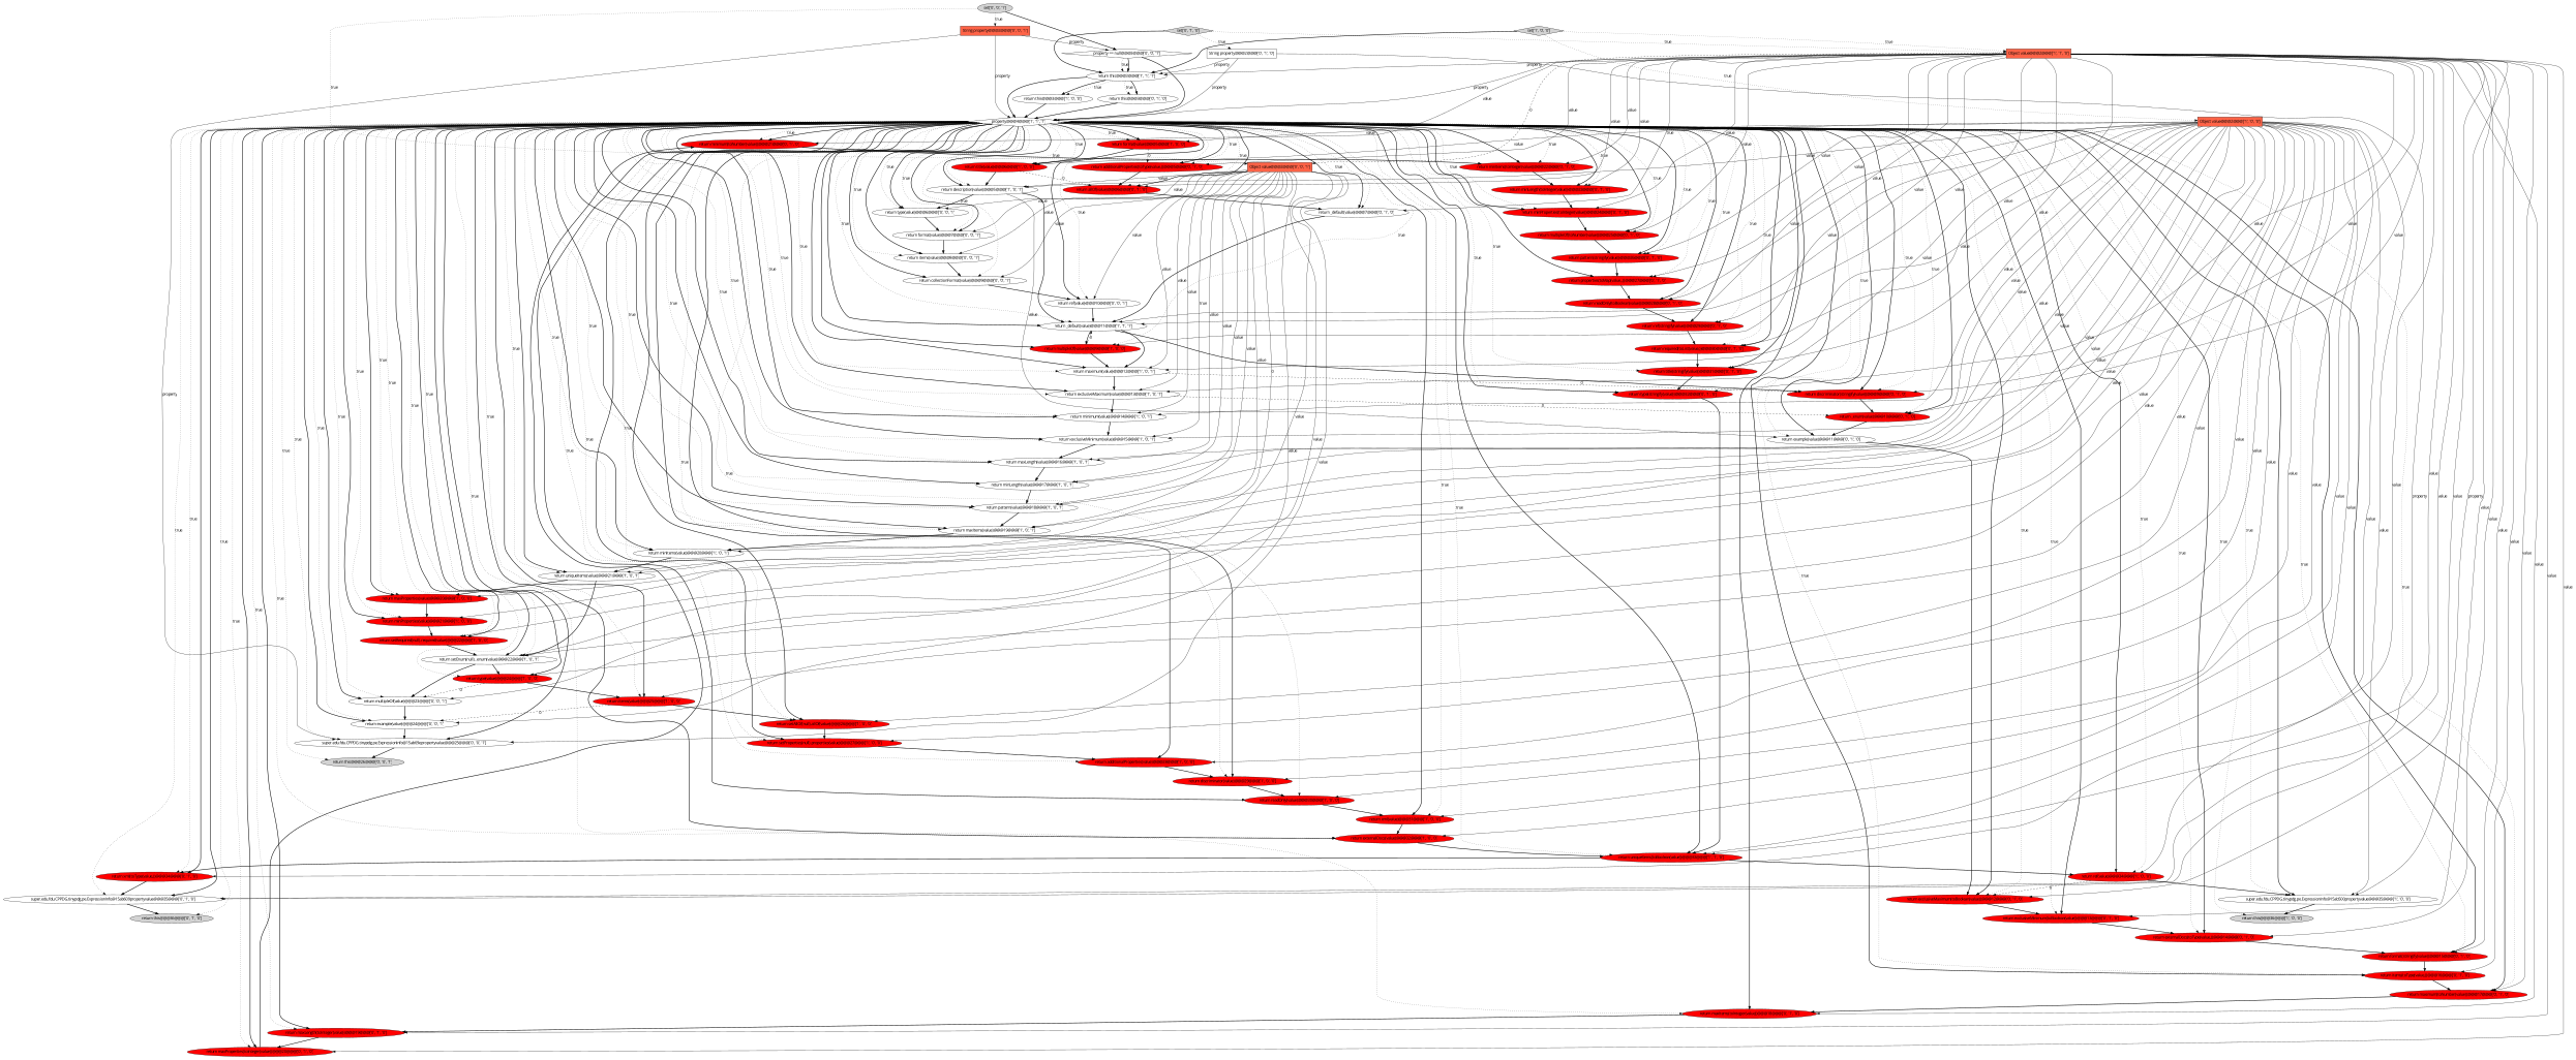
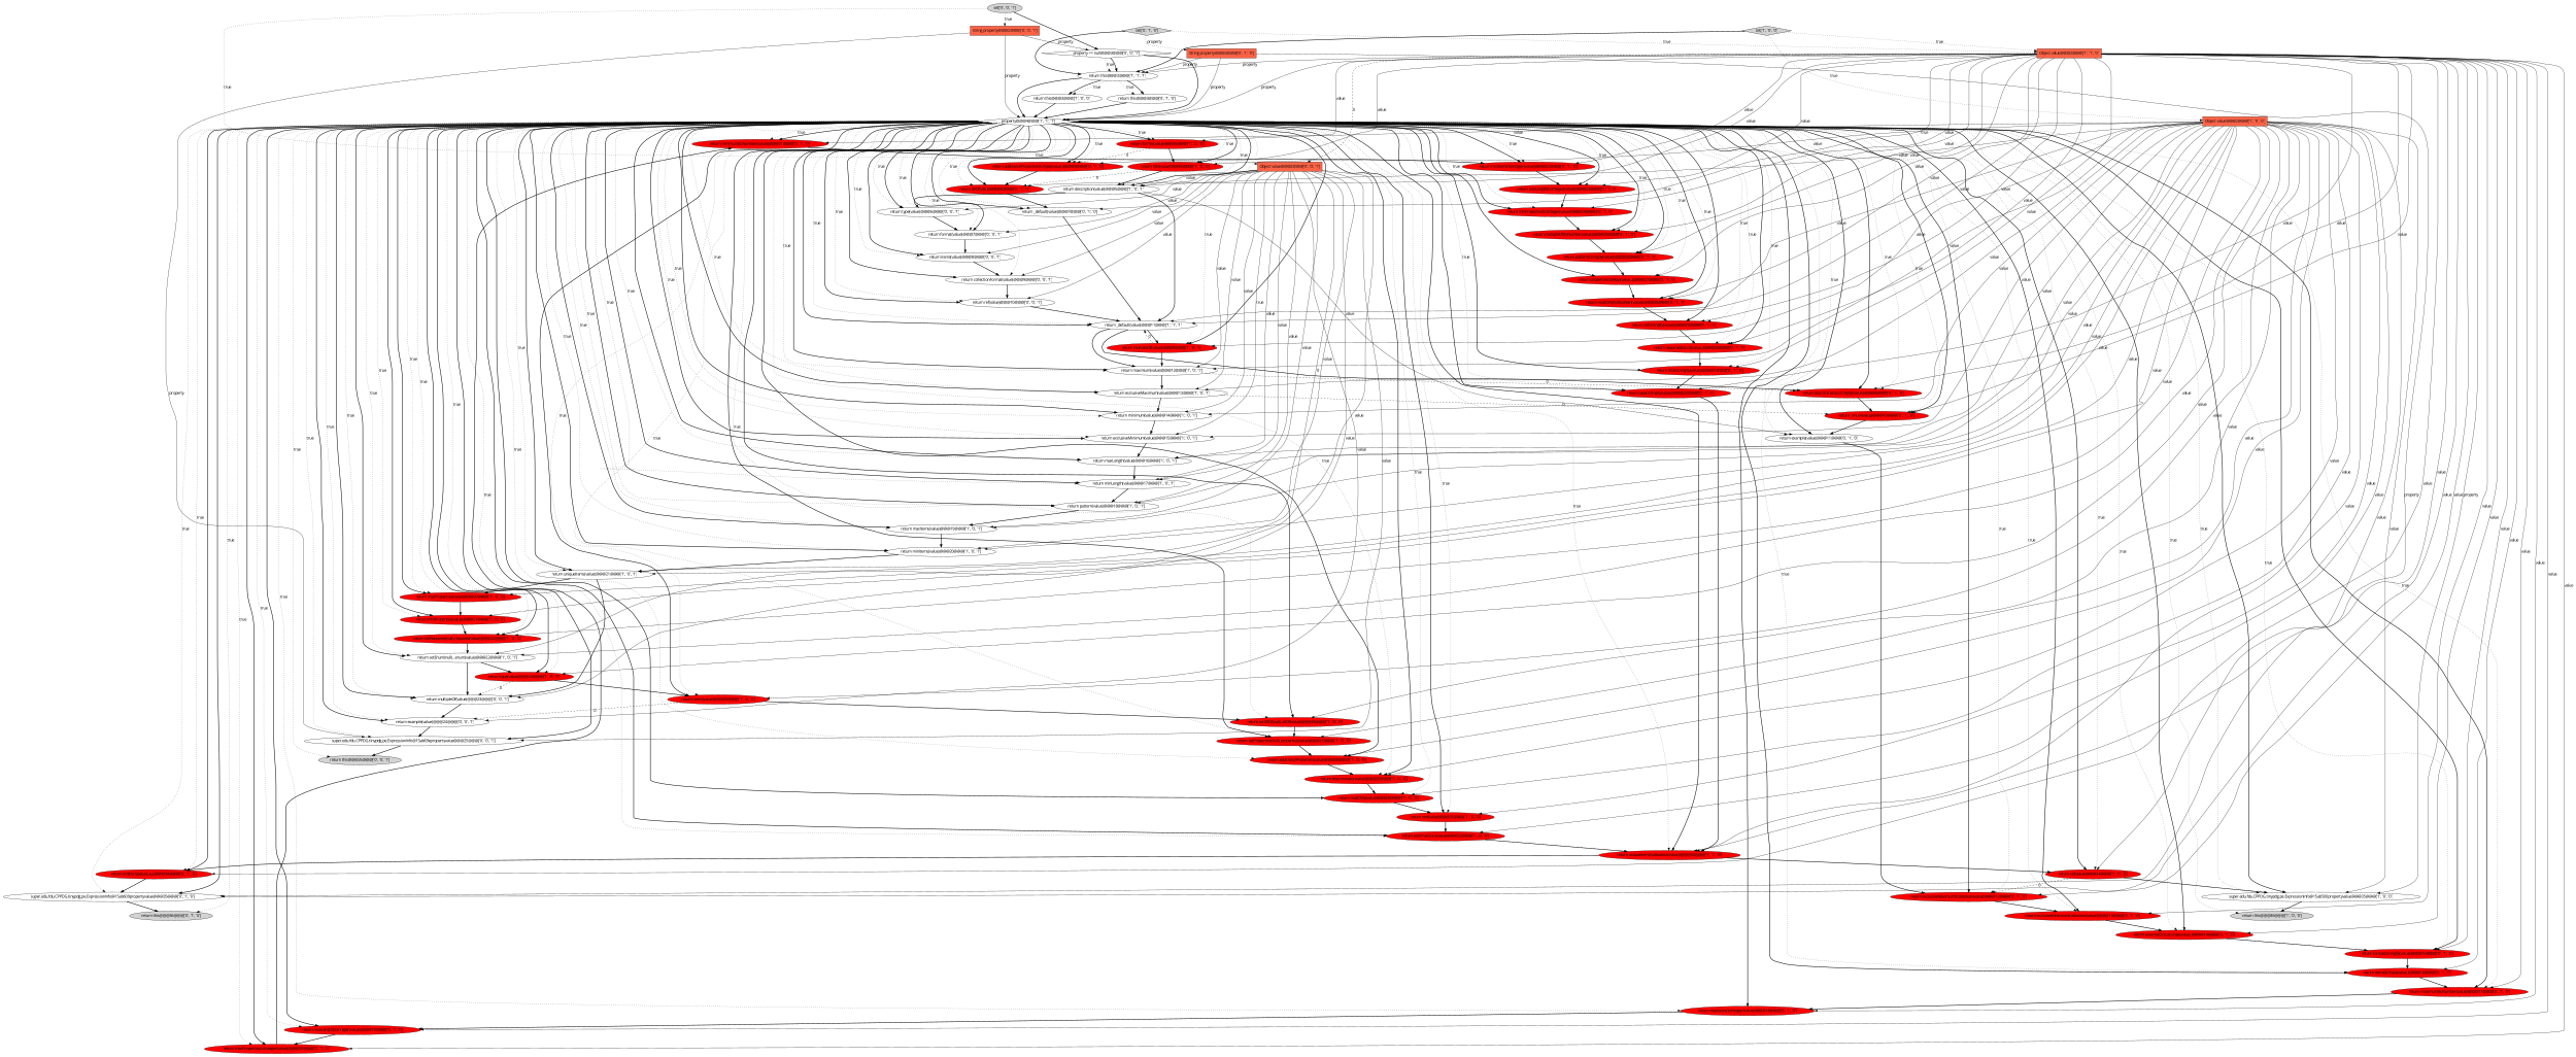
  digraph {
    fontname="Open Sans"
    node [fillcolor=red fontname="Open Sans" shape=ellipse style=filled]
    edge [fontname="Open Sans" style=bold]
    n1 [label="return minimum(toNumber(value))@@@21@@@['0', '1', '0']"]
    n2 [label="return minItems(toInteger(value))@@@22@@@['0', '1', '0']"]
    n3 [label="return minLength(toInteger(value))@@@23@@@['0', '1', '0']"]
    n4 [label="return discriminator(value)@@@29@@@['1', '0', '0']"]
    n5 [label="return readOnly(value)@@@30@@@['1', '0', '0']"]
    n6 [label="return xml(value)@@@31@@@['1', '0', '0']"]
    n7 [label="return allOf(value)@@@6@@@['0', '1', '0']"]
    n8 [fillcolor=white label="return _default(value)@@@7@@@['0', '1', '0']"]
    n9 [fillcolor=white label="return _default(value)@@@11@@@['1', '1', '1']"]
    n10 [fillcolor=white label="return example(value)@@@11@@@['0', '1', '0']"]
    n11 [label="return exclusiveMaximum(toBoolean(value))@@@12@@@['0', '1', '0']"]
    n12 [label="return exclusiveMinimum(toBoolean(value))@@@13@@@['0', '1', '0']"]
    n13 [fillcolor=lightgray label="set['0', '0', '1']"]
    n14 [fillcolor=white label="property == null@@@3@@@['0', '0', '1']" shape=diamond]
    n15 [fillcolor=tomato label="String property@@@2@@@['0', '0', '1']" shape=box]
    n16 [fillcolor=tomato label="Object value@@@2@@@['0', '0', '1']" shape=box]
    n17 [fillcolor=white label="property@@@4@@@['1', '1', '1']" shape=diamond]
    n18 [fillcolor=white label="return this@@@3@@@['1', '1', '1']"]
    n19 [fillcolor=white label="super.edu.fdu.CPPDG.tinypdg.pe.ExpressionInfo@15ab69epropertyvalue@@@25@@@['0', '0', '1']"]
    n20 [fillcolor=white label="return ref(value)@@@10@@@['0', '0', '1']"]
    n21 [fillcolor=white label="return format(value)@@@7@@@['0', '0', '1']"]
    n22 [fillcolor=white label="return items(value)@@@8@@@['0', '0', '1']"]
    n23 [fillcolor=white label="return example(value)@@@24@@@['0', '0', '1']"]
    n24 [fillcolor=white label="return minLength(value)@@@17@@@['1', '0', '1']"]
    n25 [fillcolor=white label="return multipleOf(value)@@@23@@@['0', '0', '1']"]
    n26 [fillcolor=white label="return maximum(value)@@@12@@@['1', '0', '1']"]
    n27 [fillcolor=white label="return maxItems(value)@@@19@@@['1', '0', '1']"]
    n28 [fillcolor=white label="return maxLength(value)@@@16@@@['1', '0', '1']"]
    n29 [fillcolor=white label="return setEnum(null)._enum(value)@@@22@@@['1', '0', '1']"]
    n30 [fillcolor=white label="return exclusiveMaximum(value)@@@13@@@['1', '0', '1']"]
    n31 [fillcolor=white label="return pattern(value)@@@18@@@['1', '0', '1']"]
    n32 [fillcolor=white label="return minItems(value)@@@20@@@['1', '0', '1']"]
    n33 [fillcolor=white label="return uniqueItems(value)@@@21@@@['1', '0', '1']"]
    n34 [fillcolor=white label="return exclusiveMinimum(value)@@@15@@@['1', '0', '1']"]
    n35 [fillcolor=white label="return collectionFormat(value)@@@9@@@['0', '0', '1']"]
    n36 [fillcolor=white label="return type(value)@@@6@@@['0', '0', '1']"]
    n37 [fillcolor=white label="return description(value)@@@5@@@['1', '0', '1']"]
    n38 [fillcolor=white label="return minimum(value)@@@14@@@['1', '0', '1']"]
    n39 [label="return maxLength(toInteger(value))@@@19@@@['0', '1', '0']"]
    n40 [label="return maxProperties(toInteger(value))@@@20@@@['0', '1', '0']"]
    n41 [fillcolor=lightgray label="return this@@@26@@@['0', '0', '1']"]
    n42 [label="return required(toList(value,))@@@30@@@['0', '1', '0']"]
    n43 [label="return title(stringify(value))@@@31@@@['0', '1', '0']"]
    n44 [label="return xml(toType(value,))@@@34@@@['0', '1', '0']"]
    n45 [fillcolor=white label="super.edu.fdu.CPPDG.tinypdg.pe.ExpressionInfo@15ab609propertyvalue@@@35@@@['0', '1', '0']"]
    n46 [label="return multipleOf(toNumber(value))@@@25@@@['0', '1', '0']"]
    n47 [label="return type(stringify(value))@@@32@@@['0', '1', '0']"]
    n48 [label="return minProperties(toInteger(value))@@@24@@@['0', '1', '0']"]
    n49 [label="return multipleOf(value)@@@9@@@['1', '0', '0']"]
    n50 [label="return maxItems(toInteger(value))@@@18@@@['0', '1', '0']"]
    n51 [label="return maximum(toNumber(value))@@@17@@@['0', '1', '0']"]
    n52 [label="return items(value)@@@25@@@['1', '0', '0']"]
    n53 [fillcolor=white label="super.edu.fdu.CPPDG.tinypdg.pe.ExpressionInfo@15ab500propertyvalue@@@35@@@['1', '0', '0']"]
    n54 [label="return readOnly(toBoolean(value))@@@28@@@['0', '1', '0']"]
    n55 [label="return additionalProperties(value)@@@28@@@['1', '0', '0']"]
    n56 [label="return format(value)@@@5@@@['1', '0', '0']"]
    n57 [label="return minProperties(value)@@@21@@@['1', '0', '0']"]
    n58 [label="return additionalProperties(toType(value,))@@@5@@@['0', '1', '0']"]
    n59 [fillcolor=lightgray label="return this@@@36@@@['1', '0', '0']"]
    n60 [label="return externalDocs(toType(value,))@@@14@@@['0', '1', '0']"]
    n61 [label="return pattern(stringify(value))@@@26@@@['0', '1', '0']"]
    n62 [label="return items(toType(value,))@@@16@@@['0', '1', '0']"]
    n63 [label="return uniqueItems(toBoolean(value))@@@33@@@['1', '1', '0']"]
    n64 [label="return ref(stringify(value))@@@29@@@['0', '1', '0']"]
    n65 [label="return setAllOf(null).allOf(value)@@@26@@@['1', '0', '0']"]
    n66 [label="return maxProperties(value)@@@20@@@['1', '0', '0']"]
    n67 [label="return type(value)@@@24@@@['1', '0', '0']"]
    n68 [label="return title(value)@@@6@@@['1', '0', '0']"]
    n69 [label="return setRequired(null).required(value)@@@22@@@['1', '0', '0']"]
    n70 [label="return discriminator(stringify(value))@@@9@@@['0', '1', '0']"]
    n71 [label="return _enum(value)@@@10@@@['0', '1', '0']"]
    n72 [label="return properties(toMap(value,,))@@@27@@@['0', '1', '0']"]
    n73 [label="return setProperties(null).properties(value)@@@27@@@['1', '0', '0']"]
    n74 [label="return format(stringify(value))@@@15@@@['0', '1', '0']"]
    n75 [fillcolor=lightgray label="return this@@@36@@@['0', '1', '0']"]
    n76 [label="return ref(value)@@@34@@@['1', '0', '0']"]
    n77 [label="return externalDocs(value)@@@32@@@['1', '0', '0']"]
    n78 [fillcolor=white label="return this@@@3@@@['1', '0', '0']"]
    n79 [fillcolor=white label="return this@@@3@@@['0', '1', '0']"]
    n80 [fillcolor=tomato label="Object value@@@2@@@['1', '0', '0']" shape=box]
-   n81 [fillcolor=white label="String property@@@2@@@['0', '1', '0']" shape=box]
+   n81 [fillcolor=tomato label="String property@@@2@@@['0', '1', '0']" shape=box]
    n82 [fillcolor=lightgray label="set['1', '0', '0']" shape=diamond]
    n83 [fillcolor=tomato label="Object value@@@2@@@['1', '1', '0']" shape=box]
    n84 [fillcolor=lightgray label="set['0', '1', '0']" shape=diamond]
    n1 -> n2
    n2 -> n3
    n3 -> n48
    n4 -> n5
    n5 -> n6
    n6 -> n77
    n7 -> n8
    n8 -> n9
    n9 -> n26
    n9 -> n49
    n9 -> n70
    n10 -> n11
    n11 -> n12
    n12 -> n60
    n13 -> n14
    n13 -> n15 [label=true style=dotted]
    n13 -> n16 [label=true style=dotted]
    n14 -> n17
    n14 -> n18 [label=true style=dotted]
    n14 -> n18
    n15 -> n14 [label=property style=solid]
    n15 -> n17 [label=property style=solid]
    n15 -> n19 [label=property style=solid]
    n16 -> n19 [label=value style=solid]
    n16 -> n20 [label=value style=solid]
    n16 -> n21 [label=value style=solid]
    n16 -> n22 [label=value style=solid]
    n16 -> n23 [label=value style=solid]
    n16 -> n24 [label=value style=solid]
    n16 -> n25 [label=value style=solid]
    n16 -> n26 [label=value style=solid]
    n16 -> n27 [label=value style=solid]
    n16 -> n28 [label=value style=solid]
    n16 -> n29 [label=value style=solid]
    n16 -> n30 [label=value style=solid]
    n16 -> n31 [label=value style=solid]
    n16 -> n32 [label=value style=solid]
    n16 -> n33 [label=0 style=solid]
    n16 -> n34 [label=true style=solid]
    n16 -> n35 [label=value style=solid]
    n16 -> n36 [label=value style=solid]
    n16 -> n37 [label=value style=solid]
    n16 -> n38 [label=value style=solid]
    n17 -> n1
    n17 -> n1 [label=true style=dotted]
    n17 -> n2 [label=true style=dotted]
    n17 -> n2
    n17 -> n3
    n17 -> n3 [label=true style=dotted]
    n17 -> n4 [label=true style=dotted]
    n17 -> n4
    n17 -> n5 [label=true style=dotted]
    n17 -> n5
    n17 -> n6
    n17 -> n6 [label=true style=dotted]
    n17 -> n7 [label=true style=dotted]
    n17 -> n7
    n17 -> n8
    n17 -> n8 [label=true style=dotted]
    n17 -> n9
    n17 -> n9 [label=true style=dotted]
    n17 -> n10 [label=true style=dotted]
    n17 -> n10
    n17 -> n11
    n17 -> n11 [label=true style=dotted]
    n17 -> n12 [label=true style=dotted]
    n17 -> n12
    n17 -> n19 [label=true style=dotted]
    n17 -> n19
    n17 -> n20
    n17 -> n20 [label=true style=dotted]
    n17 -> n21 [label=true style=dotted]
    n17 -> n21
    n17 -> n22 [label=true style=dotted]
    n17 -> n22
    n17 -> n23 [label=true style=dotted]
    n17 -> n23
    n17 -> n24 [label=true style=dotted]
    n17 -> n24
    n17 -> n25
    n17 -> n25 [label=true style=dotted]
    n17 -> n26 [label=true style=dotted]
    n17 -> n26
    n17 -> n27 [label=true style=dotted]
    n17 -> n27
    n17 -> n28
    n17 -> n28 [label=true style=dotted]
    n17 -> n29
    n17 -> n29 [label=true style=dotted]
    n17 -> n30 [label=true style=dotted]
    n17 -> n30
    n17 -> n31 [label=true style=dotted]
    n17 -> n31
    n17 -> n32
    n17 -> n32 [label=true style=dotted]
    n17 -> n33
    n17 -> n33 [label=true style=dotted]
    n17 -> n34 [label=true style=dotted]
    n17 -> n34
    n17 -> n35 [label=true style=dotted]
    n17 -> n35
    n17 -> n36
    n17 -> n36 [label=true style=dotted]
    n17 -> n37 [label=true style=dotted]
    n17 -> n37
    n17 -> n38
    n17 -> n38 [label=true style=dotted]
    n17 -> n39 [label=true style=dotted]
    n17 -> n39
    n17 -> n40 [label=true style=dotted]
    n17 -> n40
    n17 -> n41 [label=true style=dotted]
    n17 -> n42
    n17 -> n42 [label=true style=dotted]
    n17 -> n43 [label=true style=dotted]
    n17 -> n43
    n17 -> n44
    n17 -> n44 [label=true style=dotted]
    n17 -> n45
    n17 -> n45 [label=true style=dotted]
    n17 -> n46
    n17 -> n46 [label=true style=dotted]
    n17 -> n47
    n17 -> n47 [label=true style=dotted]
    n17 -> n48
    n17 -> n48 [label=true style=dotted]
    n17 -> n49 [label=true style=dotted]
    n17 -> n49
    n17 -> n50 [label=true style=dotted]
    n17 -> n50
    n17 -> n51
    n17 -> n51 [label=true style=dotted]
    n17 -> n52 [label=true style=dotted]
    n17 -> n52
    n17 -> n53 [label=true style=dotted]
    n17 -> n53
    n17 -> n54
    n17 -> n54 [label=true style=dotted]
    n17 -> n55
    n17 -> n55 [label=true style=dotted]
    n17 -> n56
    n17 -> n56 [label=true style=dotted]
    n17 -> n57
    n17 -> n57 [label=true style=dotted]
    n17 -> n58
    n17 -> n58 [label=true style=dotted]
    n17 -> n59 [label=true style=dotted]
    n17 -> n60 [label=true style=dotted]
    n17 -> n60
    n17 -> n61
    n17 -> n61 [label=true style=dotted]
    n17 -> n62
    n17 -> n62 [label=true style=dotted]
    n17 -> n63 [label=true style=dotted]
    n17 -> n63
    n17 -> n64 [label=true style=dotted]
    n17 -> n64
    n17 -> n65 [label=true style=dotted]
    n17 -> n65
    n17 -> n66
    n17 -> n66 [label=true style=dotted]
    n17 -> n67
    n17 -> n67 [label=true style=dotted]
    n17 -> n68 [label=true style=dotted]
    n17 -> n68
    n17 -> n69 [label=true style=dotted]
    n17 -> n69
    n17 -> n70
    n17 -> n70 [label=true style=dotted]
    n17 -> n71 [label=true style=dotted]
    n17 -> n71
    n17 -> n72
    n17 -> n72 [label=true style=dotted]
    n17 -> n73 [label=true style=dotted]
    n17 -> n73
    n17 -> n74 [label=true style=dotted]
    n17 -> n74
    n17 -> n75 [label=true style=dotted]
    n17 -> n76 [label=true style=dotted]
    n17 -> n76
    n17 -> n77 [label=true style=dotted]
    n17 -> n77
    n18 -> n17
    n18 -> n78 [label=true style=dotted]
    n18 -> n78
    n18 -> n79
    n18 -> n79 [label=true style=dotted]
    n19 -> n41
    n20 -> n9
    n21 -> n22
    n22 -> n35
    n23 -> n19
    n24 -> n31
    n25 -> n23
    n26 -> n30
    n26 -> n70 [label=0 style=dashed]
    n27 -> n32
    n28 -> n24
    n29 -> n25
    n29 -> n67
    n30 -> n38
    n30 -> n71 [label=0 style=dashed]
    n31 -> n27
    n32 -> n33
-   n33 -> n29
+   n33 -> n25
    n33 -> n66
    n34 -> n28
    n35 -> n20
    n36 -> n21
    n37 -> n9
    n37 -> n10 [label=value style=solid]
    n37 -> n36
    n38 -> n34
    n39 -> n40
    n40 -> n1
    n42 -> n43
    n43 -> n47
    n44 -> n45
    n45 -> n75
    n46 -> n61
    n47 -> n63
    n48 -> n46
    n49 -> n9 [label=0 style=dashed]
    n49 -> n26
    n50 -> n39
    n51 -> n50
    n52 -> n23 [label=0 style=dashed]
    n52 -> n65
    n53 -> n59
    n54 -> n64
    n55 -> n4
    n56 -> n58 [label=0 style=dashed]
    n56 -> n68
    n57 -> n69
    n58 -> n7
    n60 -> n74
    n61 -> n72
    n62 -> n51
    n63 -> n44
    n63 -> n76
    n64 -> n42
    n65 -> n73
    n66 -> n57
    n67 -> n25 [label=0 style=dashed]
    n67 -> n52
    n68 -> n7 [label=0 style=dashed]
    n68 -> n37
    n69 -> n29
    n70 -> n71
    n71 -> n10
    n72 -> n54
    n73 -> n55
    n74 -> n62
    n76 -> n11 [label=0 style=dashed]
    n76 -> n53
    n77 -> n63
    n78 -> n17
    n79 -> n17
    n80 -> n4 [label=value style=solid]
    n80 -> n5 [label=value style=solid]
    n80 -> n6 [label=value style=solid]
    n80 -> n9 [label=value style=solid]
    n80 -> n24 [label=value style=solid]
    n80 -> n26 [label=value style=solid]
    n80 -> n27 [label=value style=solid]
    n80 -> n28 [label=value style=solid]
    n80 -> n29 [label=value style=solid]
    n80 -> n30 [label=value style=solid]
    n80 -> n31 [label=value style=solid]
    n80 -> n32 [label=value style=solid]
    n80 -> n33 [label=value style=solid]
    n80 -> n34 [label=value style=solid]
    n80 -> n37 [label=value style=solid]
    n80 -> n38 [label=value style=solid]
    n80 -> n49 [label=value style=solid]
    n80 -> n52 [label=value style=solid]
    n80 -> n53 [label=value style=solid]
    n80 -> n55 [label=value style=solid]
    n80 -> n56 [label=value style=solid]
    n80 -> n57 [label=value style=solid]
    n80 -> n63 [label=value style=solid]
    n80 -> n65 [label=value style=solid]
    n80 -> n66 [label=value style=solid]
    n80 -> n67 [label=value style=solid]
    n80 -> n68 [label=value style=solid]
    n80 -> n69 [label=value style=solid]
    n80 -> n73 [label=value style=solid]
    n80 -> n76 [label=value style=solid]
    n80 -> n77 [label=value style=solid]
    n81 -> n17 [label=property style=solid]
    n81 -> n18 [label=property style=solid]
    n81 -> n45 [label=property style=solid]
    n82 -> n18
    n82 -> n80 [label=true style=dotted]
    n82 -> n83 [label=true style=dotted]
    n83 -> n1 [label=value style=solid]
    n83 -> n2 [label=value style=solid]
    n83 -> n3 [label=value style=solid]
    n83 -> n7 [label=value style=solid]
    n83 -> n8 [label=true style=solid]
    n83 -> n9 [label=value style=solid]
    n83 -> n11 [label=value style=solid]
    n83 -> n12 [label=value style=solid]
    n83 -> n16 [label=0 style=dashed]
    n83 -> n17 [label=property style=solid]
    n83 -> n18 [label=property style=solid]
    n83 -> n39 [label=value style=solid]
    n83 -> n40 [label=value style=solid]
    n83 -> n42 [label=value style=solid]
    n83 -> n43 [label=value style=solid]
    n83 -> n44 [label=value style=solid]
    n83 -> n45 [label=value style=solid]
    n83 -> n46 [label=value style=solid]
    n83 -> n47 [label=value style=solid]
    n83 -> n48 [label=value style=solid]
    n83 -> n50 [label=value style=solid]
    n83 -> n51 [label=value style=solid]
    n83 -> n53 [label=property style=solid]
    n83 -> n54 [label=value style=solid]
    n83 -> n58 [label=value style=solid]
    n83 -> n60 [label=value style=solid]
    n83 -> n61 [label=value style=solid]
    n83 -> n62 [label=value style=solid]
    n83 -> n63 [label=value style=solid]
    n83 -> n64 [label=value style=solid]
    n83 -> n70 [label=value style=solid]
    n83 -> n71 [label=value style=solid]
    n83 -> n72 [label=value style=solid]
    n83 -> n74 [label=value style=solid]
    n84 -> n18
-   n84 -> n81 [label=true style=dotted]
+   n84 -> n81 [label=property style=dotted]
    n84 -> n83 [label=true style=dotted]
  }
